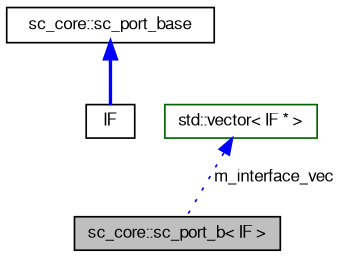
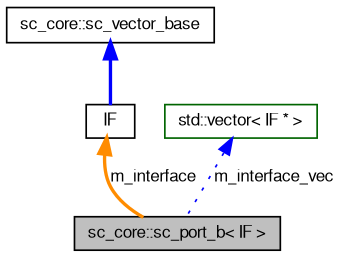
  digraph {
    node [color=black fillcolor=white fontname=FreeSans fontsize=10 shape=record style=filled]
    edge [color=blue dir=back fontname=FreeSans fontsize=10 labelfontname=FreeSans labelfontsize=10 style=bold]
    n1 [fillcolor=grey75 fontcolor=black height=0.2 label="sc_core::sc_port_b\< IF \>" width=0.4]
-   n2 [height=0.2 label="sc_core::sc_port_base" width=0.4]
+   n2 [height=0.2 label="sc_core::sc_vector_base" width=0.4]
    n3 [height=0.2 label=IF width=0.4]
    n4 [color=darkgreen height=0.2 label="std::vector\< IF * \>" width=0.4]
    n2 -> n3
+   n3 -> n1 [color=darkorange label=m_interface]
    n4 -> n1 [label=m_interface_vec style=dotted]
  }
